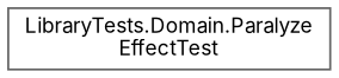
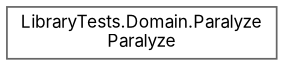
  digraph {
    rankdir=LR
    fontname=Inter
-   n1 [color=grey40 fillcolor=white fontname=Inter fontsize=10 height=0.2 label="LibraryTests.Domain.Paralyze\lEffectTest" shape=box style=filled width=0.4]
+   n1 [color=grey40 fillcolor=white fontname=Inter fontsize=10 height=0.2 label="LibraryTests.Domain.Paralyze\lParalyze" shape=box style=filled width=0.4]
  }
